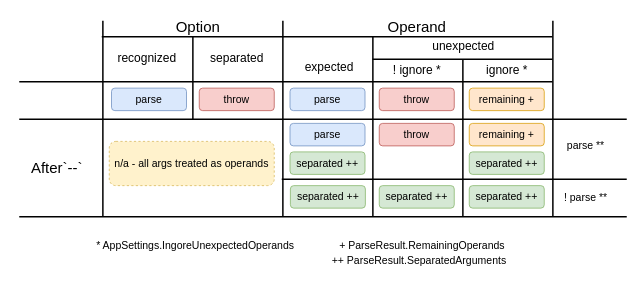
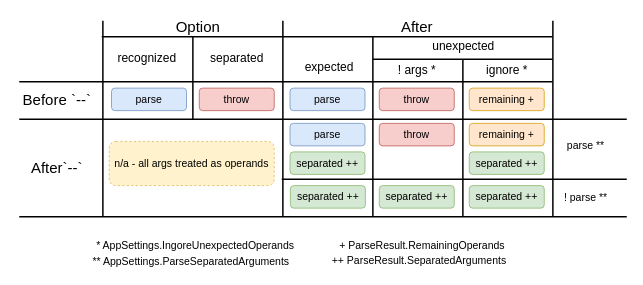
  <mxCell id="0" />
  <mxCell id="1" parent="0" />
  <mxCell id="2" value="" style="line;strokeWidth=2;direction=south;html=1;" vertex="1" parent="1"><mxGeometry x="255" y="48" width="3" height="110" as="geometry" /></mxCell>
  <mxCell id="3" value="" style="line;strokeWidth=2;direction=south;html=1;" vertex="1" parent="1"><mxGeometry x="375" y="27" width="3" height="261" as="geometry" /></mxCell>
  <mxCell id="4" value="" style="line;strokeWidth=2;direction=south;html=1;" vertex="1" parent="1"><mxGeometry x="615" y="78" width="3" height="210" as="geometry" /></mxCell>
  <mxCell id="5" value="" style="line;strokeWidth=2;direction=south;html=1;" vertex="1" parent="1"><mxGeometry x="495" y="48" width="3" height="240" as="geometry" /></mxCell>
  <mxCell id="6" value="" style="line;strokeWidth=2;direction=south;html=1;" vertex="1" parent="1"><mxGeometry x="135" y="27" width="3" height="261" as="geometry" /></mxCell>
  <mxCell id="7" value="" style="line;strokeWidth=2;html=1;" vertex="1" parent="1"><mxGeometry x="25" y="157" width="810" height="3" as="geometry" /></mxCell>
  <mxCell id="8" value="" style="line;strokeWidth=2;html=1;" vertex="1" parent="1"><mxGeometry x="25" y="107" width="711" height="3" as="geometry" /></mxCell>
+ <mxCell id="9" value="Before `--`" style="text;html=1;align=center;verticalAlign=middle;resizable=0;points=[];autosize=1;fontSize=20;" vertex="1" parent="1"><mxGeometry x="20" y="117" width="110" height="30" as="geometry" /></mxCell>
  <mxCell id="10" value="After`--`" style="text;html=1;align=center;verticalAlign=middle;resizable=0;points=[];autosize=1;fontSize=20;" vertex="1" parent="1"><mxGeometry x="35" y="207" width="80" height="30" as="geometry" /></mxCell>
  <mxCell id="11" value="Option" style="text;html=1;align=center;verticalAlign=middle;resizable=0;points=[];autosize=1;fontSize=20;" vertex="1" parent="1"><mxGeometry x="228" y="20" width="70" height="30" as="geometry" /></mxCell>
- <mxCell id="12" value="Operand" style="text;html=1;align=center;verticalAlign=middle;resizable=0;points=[];autosize=1;fontSize=20;" vertex="1" parent="1"><mxGeometry x="510" y="20" width="90" height="30" as="geometry" /></mxCell>
+ <mxCell id="12" value="After" style="text;html=1;align=center;verticalAlign=middle;resizable=0;points=[];autosize=1;fontSize=20;" vertex="1" parent="1"><mxGeometry x="510" y="20" width="90" height="30" as="geometry" /></mxCell>
  <mxCell id="13" value="recognized" style="text;html=1;align=center;verticalAlign=middle;resizable=0;points=[];autosize=1;fontSize=16;" vertex="1" parent="1"><mxGeometry x="150" y="67" width="90" height="20" as="geometry" /></mxCell>
  <mxCell id="14" value="separated" style="text;html=1;align=center;verticalAlign=middle;resizable=0;points=[];autosize=1;fontSize=16;" vertex="1" parent="1"><mxGeometry x="260" y="67" width="110" height="20" as="geometry" /></mxCell>
  <mxCell id="15" value="expected" style="text;html=1;align=center;verticalAlign=middle;resizable=0;points=[];autosize=1;fontSize=16;" vertex="1" parent="1"><mxGeometry x="400.5" y="77" width="75" height="23" as="geometry" /></mxCell>
  <mxCell id="16" value="unexpected" style="text;html=1;align=center;verticalAlign=middle;resizable=0;points=[];autosize=1;fontSize=16;" vertex="1" parent="1"><mxGeometry x="566.5" y="50" width="100" height="20" as="geometry" /></mxCell>
  <mxCell id="17" value="&lt;span style=&quot;text-align: left&quot;&gt;throw&lt;/span&gt;" style="rounded=1;whiteSpace=wrap;html=1;fontSize=14;fillColor=#f8cecc;strokeColor=#b85450;" vertex="1" parent="1"><mxGeometry x="505" y="117" width="100" height="30" as="geometry" /></mxCell>
  <mxCell id="18" value="&lt;div&gt;parse&lt;/div&gt;" style="rounded=1;whiteSpace=wrap;html=1;fontSize=14;fillColor=#dae8fc;strokeColor=#6c8ebf;align=center;" vertex="1" parent="1"><mxGeometry x="386" y="117" width="100" height="30" as="geometry" /></mxCell>
  <mxCell id="19" value="&lt;div&gt;parse&lt;/div&gt;" style="rounded=1;whiteSpace=wrap;html=1;fontSize=14;fillColor=#dae8fc;strokeColor=#6c8ebf;align=center;" vertex="1" parent="1"><mxGeometry x="148" y="117" width="100" height="30" as="geometry" /></mxCell>
  <mxCell id="20" value="&lt;span style=&quot;text-align: left&quot;&gt;throw&lt;/span&gt;" style="rounded=1;whiteSpace=wrap;html=1;fontSize=14;fillColor=#f8cecc;strokeColor=#b85450;" vertex="1" parent="1"><mxGeometry x="265" y="117" width="100" height="30" as="geometry" /></mxCell>
- <mxCell id="21" value="! ignore *" style="text;html=1;align=center;verticalAlign=middle;resizable=0;points=[];autosize=1;fontSize=16;" vertex="1" parent="1"><mxGeometry x="518" y="81" width="74" height="23" as="geometry" /></mxCell>
+ <mxCell id="21" value="! args *" style="text;html=1;align=center;verticalAlign=middle;resizable=0;points=[];autosize=1;fontSize=16;" vertex="1" parent="1"><mxGeometry x="518" y="81" width="74" height="23" as="geometry" /></mxCell>
  <mxCell id="22" value="ignore *" style="text;html=1;align=center;verticalAlign=middle;resizable=0;points=[];autosize=1;fontSize=16;" vertex="1" parent="1"><mxGeometry x="640" y="82" width="70" height="20" as="geometry" /></mxCell>
  <mxCell id="23" value="" style="line;strokeWidth=2;direction=south;html=1;" vertex="1" parent="1"><mxGeometry x="735" y="27" width="3" height="261" as="geometry" /></mxCell>
  <mxCell id="24" value="&lt;span style=&quot;text-align: left&quot;&gt;remaining +&lt;/span&gt;" style="rounded=1;whiteSpace=wrap;html=1;fontSize=14;fillColor=#ffe6cc;strokeColor=#d79b00;" vertex="1" parent="1"><mxGeometry x="625" y="117" width="100" height="30" as="geometry" /></mxCell>
  <mxCell id="25" value="&lt;div style=&quot;text-align: left&quot;&gt;&lt;span&gt;n/a - all args treated as operands&lt;/span&gt;&lt;/div&gt;" style="rounded=1;whiteSpace=wrap;html=1;fontSize=14;fillColor=#fff2cc;strokeColor=#d6b656;dashed=1;" vertex="1" parent="1"><mxGeometry x="145" y="188" width="220" height="59" as="geometry" /></mxCell>
  <mxCell id="26" value="" style="line;strokeWidth=2;html=1;" vertex="1" parent="1"><mxGeometry x="496" y="77" width="240" height="3" as="geometry" /></mxCell>
  <mxCell id="27" value="" style="line;strokeWidth=2;html=1;" vertex="1" parent="1"><mxGeometry x="135" y="47" width="601" height="3" as="geometry" /></mxCell>
  <mxCell id="28" value="&lt;span style=&quot;text-align: left&quot;&gt;throw&lt;/span&gt;" style="rounded=1;whiteSpace=wrap;html=1;fontSize=14;fillColor=#f8cecc;strokeColor=#b85450;" vertex="1" parent="1"><mxGeometry x="505" y="164" width="100" height="30" as="geometry" /></mxCell>
  <mxCell id="29" value="&lt;div&gt;parse&lt;/div&gt;" style="rounded=1;whiteSpace=wrap;html=1;fontSize=14;fillColor=#dae8fc;strokeColor=#6c8ebf;align=center;" vertex="1" parent="1"><mxGeometry x="386" y="164" width="100" height="30" as="geometry" /></mxCell>
  <mxCell id="30" value="&lt;div style=&quot;text-align: left&quot;&gt;&lt;span&gt;separated ++&lt;/span&gt;&lt;/div&gt;" style="rounded=1;whiteSpace=wrap;html=1;fontSize=14;fillColor=#d5e8d4;strokeColor=#82b366;" vertex="1" parent="1"><mxGeometry x="386" y="202" width="100" height="30" as="geometry" /></mxCell>
  <mxCell id="31" value="" style="line;strokeWidth=2;html=1;" vertex="1" parent="1"><mxGeometry x="375" y="237" width="460" height="3" as="geometry" /></mxCell>
  <mxCell id="32" value="" style="line;strokeWidth=2;html=1;" vertex="1" parent="1"><mxGeometry x="25" y="287" width="810" height="3" as="geometry" /></mxCell>
  <mxCell id="33" value="&lt;div style=&quot;text-align: left&quot;&gt;&lt;span&gt;separated ++&lt;/span&gt;&lt;/div&gt;" style="rounded=1;whiteSpace=wrap;html=1;fontSize=14;fillColor=#d5e8d4;strokeColor=#82b366;" vertex="1" parent="1"><mxGeometry x="625" y="202" width="100" height="30" as="geometry" /></mxCell>
  <mxCell id="34" value="&lt;div style=&quot;text-align: left&quot;&gt;&lt;span&gt;separated ++&lt;/span&gt;&lt;/div&gt;" style="rounded=1;whiteSpace=wrap;html=1;fontSize=14;fillColor=#d5e8d4;strokeColor=#82b366;" vertex="1" parent="1"><mxGeometry x="386.5" y="247" width="100" height="30" as="geometry" /></mxCell>
  <mxCell id="35" value="&lt;div style=&quot;text-align: left&quot;&gt;&lt;span&gt;separated ++&lt;/span&gt;&lt;/div&gt;" style="rounded=1;whiteSpace=wrap;html=1;fontSize=14;fillColor=#d5e8d4;strokeColor=#82b366;" vertex="1" parent="1"><mxGeometry x="505" y="247" width="100" height="30" as="geometry" /></mxCell>
  <mxCell id="36" value="&lt;div style=&quot;text-align: left&quot;&gt;&lt;span&gt;separated ++&lt;/span&gt;&lt;/div&gt;" style="rounded=1;whiteSpace=wrap;html=1;fontSize=14;fillColor=#d5e8d4;strokeColor=#82b366;" vertex="1" parent="1"><mxGeometry x="625" y="247" width="100" height="30" as="geometry" /></mxCell>
  <mxCell id="37" value="&lt;font style=&quot;font-size: 14px&quot;&gt;parse **&lt;/font&gt;" style="text;html=1;align=center;verticalAlign=middle;resizable=0;points=[];autosize=1;fontSize=14;direction=west;" vertex="1" parent="1"><mxGeometry x="745" y="182.5" width="70" height="20" as="geometry" /></mxCell>
  <mxCell id="38" value="! parse **" style="text;html=1;align=center;verticalAlign=middle;resizable=0;points=[];autosize=1;fontSize=14;" vertex="1" parent="1"><mxGeometry x="746" y="252" width="68" height="21" as="geometry" /></mxCell>
  <mxCell id="39" value="&lt;span style=&quot;text-align: left&quot;&gt;remaining +&lt;/span&gt;" style="rounded=1;whiteSpace=wrap;html=1;fontSize=14;fillColor=#ffe6cc;strokeColor=#d79b00;" vertex="1" parent="1"><mxGeometry x="625" y="164" width="100" height="30" as="geometry" /></mxCell>
  <mxCell id="40" value="&lt;font&gt;+ ParseResult.RemainingOperands&lt;/font&gt;" style="text;html=1;align=left;verticalAlign=middle;resizable=0;points=[];autosize=1;fontSize=14;fontColor=#000000;" vertex="1" parent="1"><mxGeometry x="450" y="317" width="240" height="20" as="geometry" /></mxCell>
  <mxCell id="41" value="&lt;font&gt;++ ParseResult.SeparatedArguments&lt;/font&gt;" style="text;html=1;align=left;verticalAlign=middle;resizable=0;points=[];autosize=1;fontSize=14;fontColor=#000000;" vertex="1" parent="1"><mxGeometry x="440" y="337" width="250" height="20" as="geometry" /></mxCell>
  <mxCell id="42" value="* AppSettings.IngoreUnexpectedOperands" style="text;html=1;align=left;verticalAlign=middle;resizable=0;points=[];autosize=1;fontSize=14;" vertex="1" parent="1"><mxGeometry x="125.5" y="317" width="280" height="20" as="geometry" /></mxCell>
+ <mxCell id="43" value="** AppSettings.ParseSeparatedArguments" style="text;html=1;align=left;verticalAlign=middle;resizable=0;points=[];autosize=1;fontSize=14;" vertex="1" parent="1"><mxGeometry x="120.5" y="337" width="272" height="21" as="geometry" /></mxCell>
